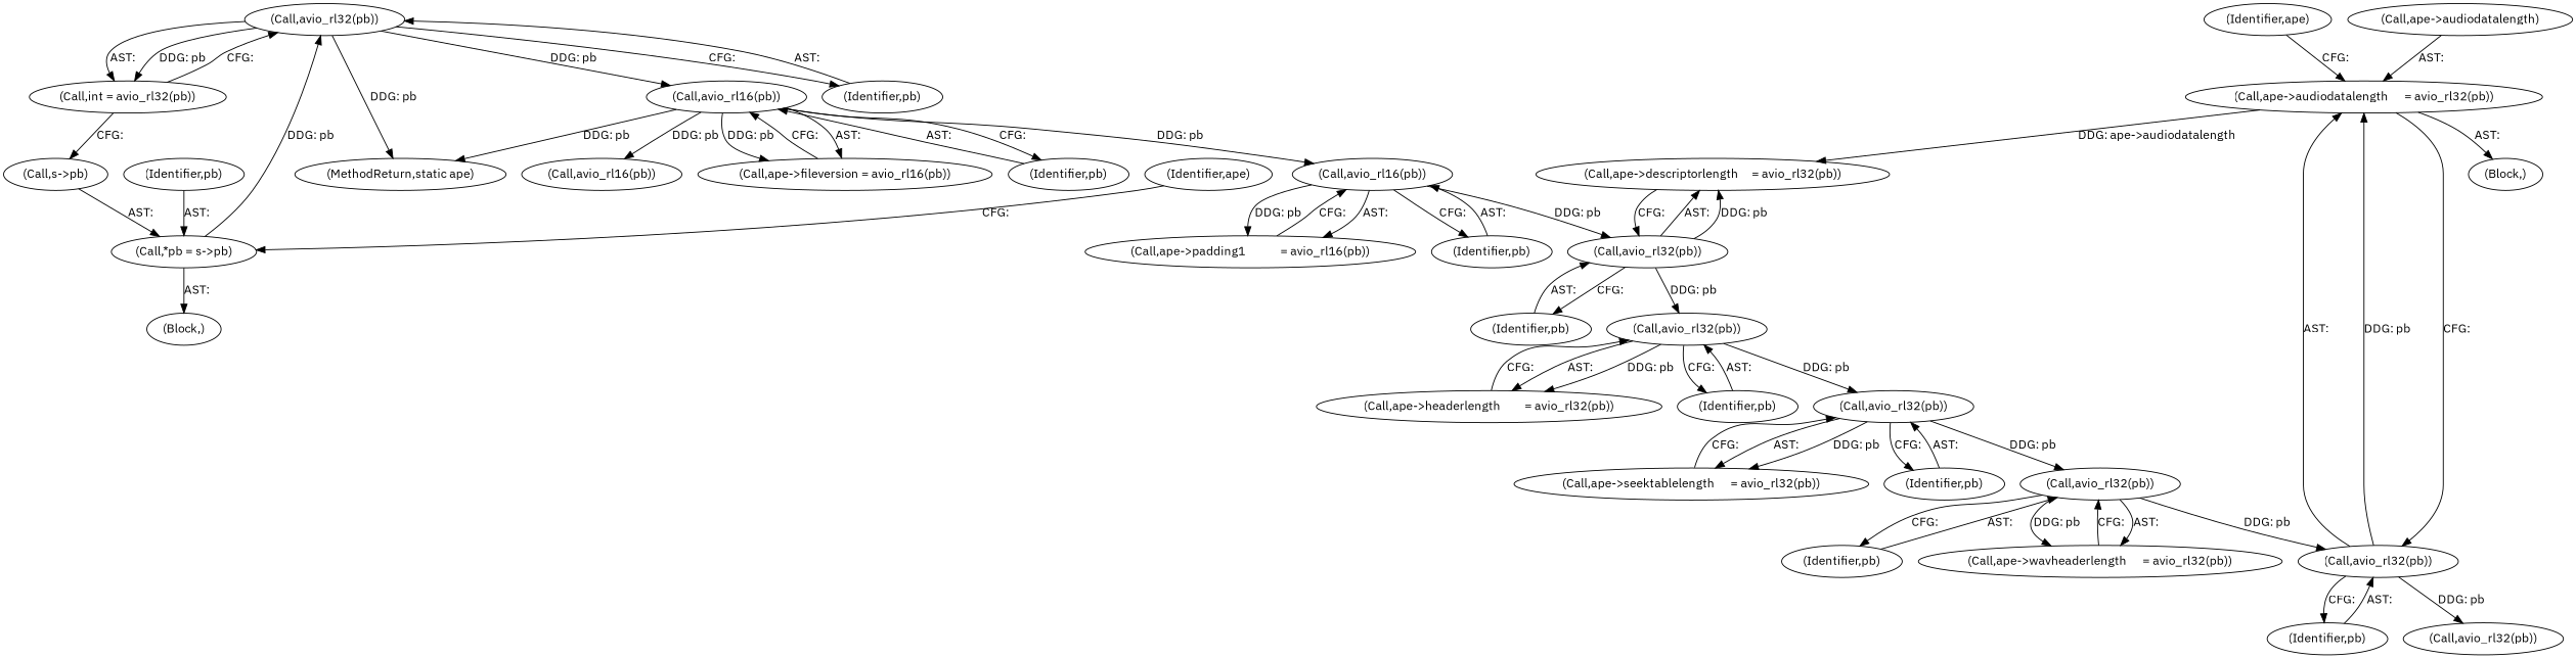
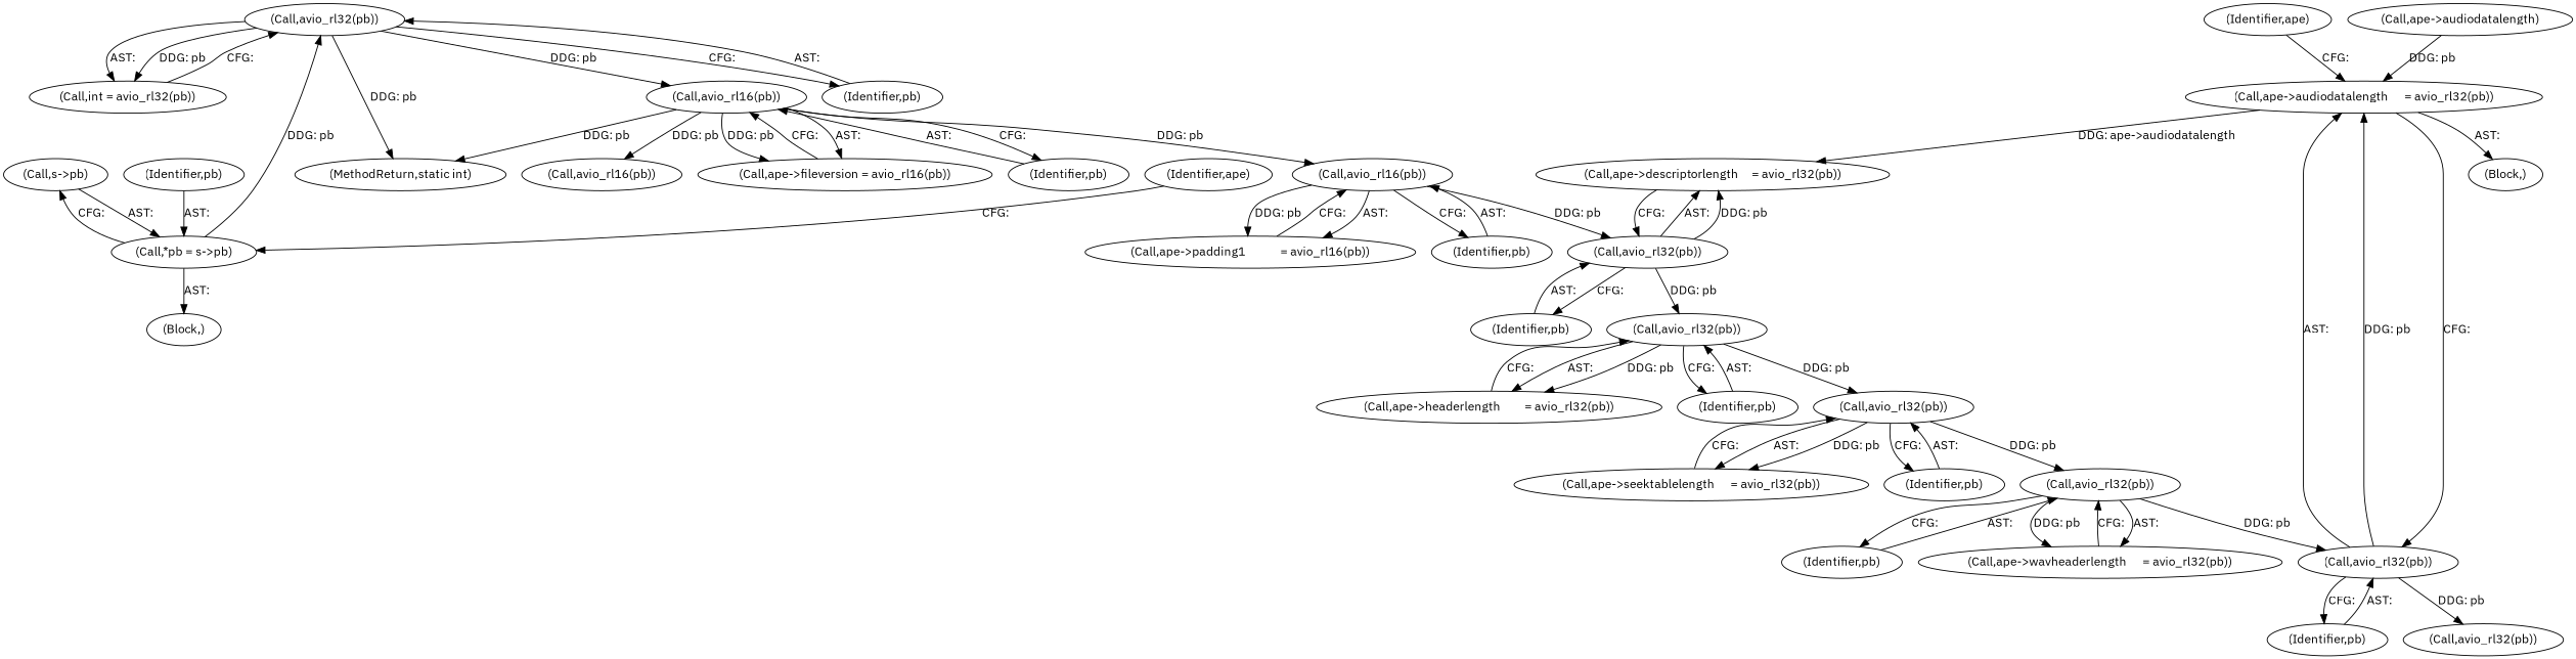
  digraph {
    fontname="IBM Plex Sans"
    node [fontname="IBM Plex Sans"]
    edge [fontname="IBM Plex Sans"]
    n1 [label="(Call,ape->audiodatalength      = avio_rl32(pb))"]
    n2 [label="(Call,avio_rl32(pb))"]
    n3 [label="(Block,)"]
    n4 [label="(Call,ape->descriptorlength     = avio_rl32(pb))"]
    n5 [label="(Identifier,pb)"]
    n6 [label="(Call,avio_rl32(pb))"]
-   n7 [label="(MethodReturn,static ape)"]
+   n7 [label="(MethodReturn,static int)"]
    n8 [label="(Call,avio_rl32(pb))"]
    n9 [label="(Identifier,pb)"]
    n10 [label="(Call,ape->wavheaderlength      = avio_rl32(pb))"]
    n11 [label="(Call,avio_rl32(pb))"]
    n12 [label="(Call,ape->seektablelength      = avio_rl32(pb))"]
    n13 [label="(Identifier,pb)"]
    n14 [label="(Call,avio_rl32(pb))"]
    n15 [label="(Call,ape->headerlength         = avio_rl32(pb))"]
    n16 [label="(Identifier,pb)"]
    n17 [label="(Call,avio_rl32(pb))"]
    n18 [label="(Identifier,pb)"]
    n19 [label="(Call,avio_rl16(pb))"]
    n20 [label="(Call,ape->padding1             = avio_rl16(pb))"]
    n21 [label="(Identifier,pb)"]
    n22 [label="(Call,avio_rl16(pb))"]
    n23 [label="(Call,avio_rl16(pb))"]
    n24 [label="(Call,ape->fileversion = avio_rl16(pb))"]
    n25 [label="(Identifier,pb)"]
    n26 [label="(Call,avio_rl32(pb))"]
    n27 [label="(Identifier,pb)"]
    n28 [label="(Call,int = avio_rl32(pb))"]
    n29 [label="(Call,*pb = s->pb)"]
    n30 [label="(Block,)"]
    n31 [label="(Call,s->pb)"]
    n32 [label="(Identifier,ape)"]
    n33 [label="(Call,ape->audiodatalength)"]
    n34 [label="(Identifier,ape)"]
    n35 [label="(Identifier,pb)"]
    n1 -> n2 [label="CFG: "]
    n1 -> n3 [label="AST: "]
    n1 -> n4 [label="DDG: ape->audiodatalength"]
    n2 -> n1 [label="AST: "]
    n2 -> n1 [label="DDG: pb"]
    n2 -> n5 [label="CFG: "]
    n2 -> n6 [label="DDG: pb"]
    n4 -> n17 [label="CFG: "]
    n5 -> n2 [label="AST: "]
    n8 -> n2 [label="DDG: pb"]
    n8 -> n9 [label="CFG: "]
    n8 -> n10 [label="AST: "]
    n8 -> n10 [label="DDG: pb"]
    n9 -> n8 [label="AST: "]
    n10 -> n8 [label="CFG: "]
    n11 -> n8 [label="DDG: pb"]
    n11 -> n12 [label="AST: "]
    n11 -> n12 [label="DDG: pb"]
    n11 -> n13 [label="CFG: "]
    n12 -> n11 [label="CFG: "]
    n13 -> n11 [label="AST: "]
    n14 -> n11 [label="DDG: pb"]
    n14 -> n15 [label="AST: "]
    n14 -> n15 [label="DDG: pb"]
    n14 -> n16 [label="CFG: "]
    n15 -> n14 [label="CFG: "]
    n16 -> n14 [label="AST: "]
    n17 -> n4 [label="AST: "]
    n17 -> n4 [label="DDG: pb"]
    n17 -> n14 [label="DDG: pb"]
    n17 -> n18 [label="CFG: "]
    n18 -> n17 [label="AST: "]
    n19 -> n17 [label="DDG: pb"]
    n19 -> n20 [label="AST: "]
    n19 -> n20 [label="DDG: pb"]
    n19 -> n21 [label="CFG: "]
    n20 -> n19 [label="CFG: "]
    n21 -> n19 [label="AST: "]
    n22 -> n7 [label="DDG: pb"]
    n22 -> n19 [label="DDG: pb"]
    n22 -> n23 [label="DDG: pb"]
    n22 -> n24 [label="AST: "]
    n22 -> n24 [label="DDG: pb"]
    n22 -> n25 [label="CFG: "]
    n24 -> n22 [label="CFG: "]
    n25 -> n22 [label="AST: "]
    n26 -> n7 [label="DDG: pb"]
    n26 -> n22 [label="DDG: pb"]
    n26 -> n27 [label="CFG: "]
    n26 -> n28 [label="AST: "]
    n26 -> n28 [label="DDG: pb"]
    n27 -> n26 [label="AST: "]
    n28 -> n26 [label="CFG: "]
    n29 -> n26 [label="DDG: pb"]
    n29 -> n30 [label="AST: "]
-   n28 -> n31 [label="CFG: "]
+   n29 -> n31 [label="CFG: "]
    n31 -> n29 [label="AST: "]
    n32 -> n1 [label="CFG: "]
-   n33 -> n1 [label="AST: "]
+   n33 -> n1 [label="DDG: pb"]
    n34 -> n29 [label="CFG: "]
    n35 -> n29 [label="AST: "]
  }
